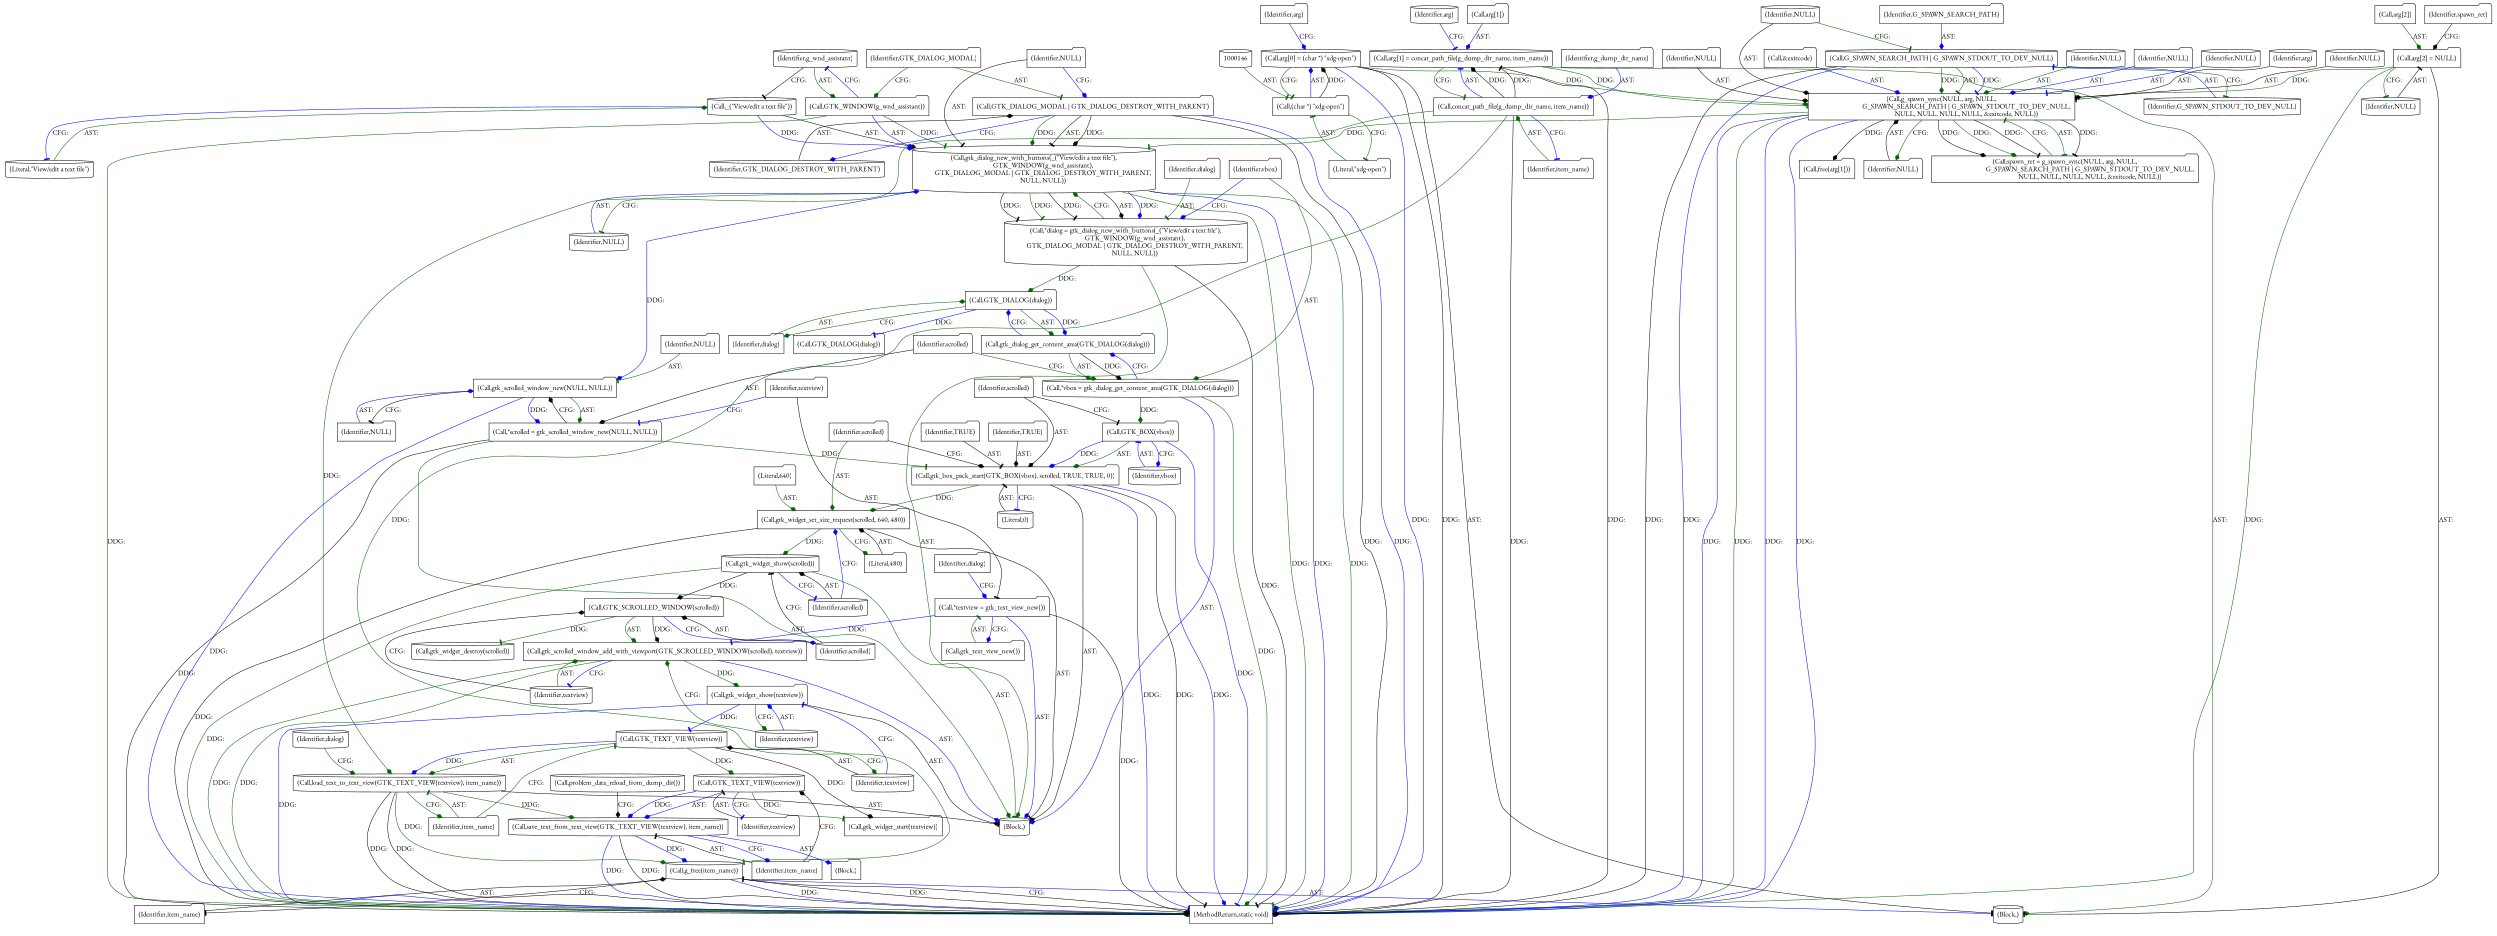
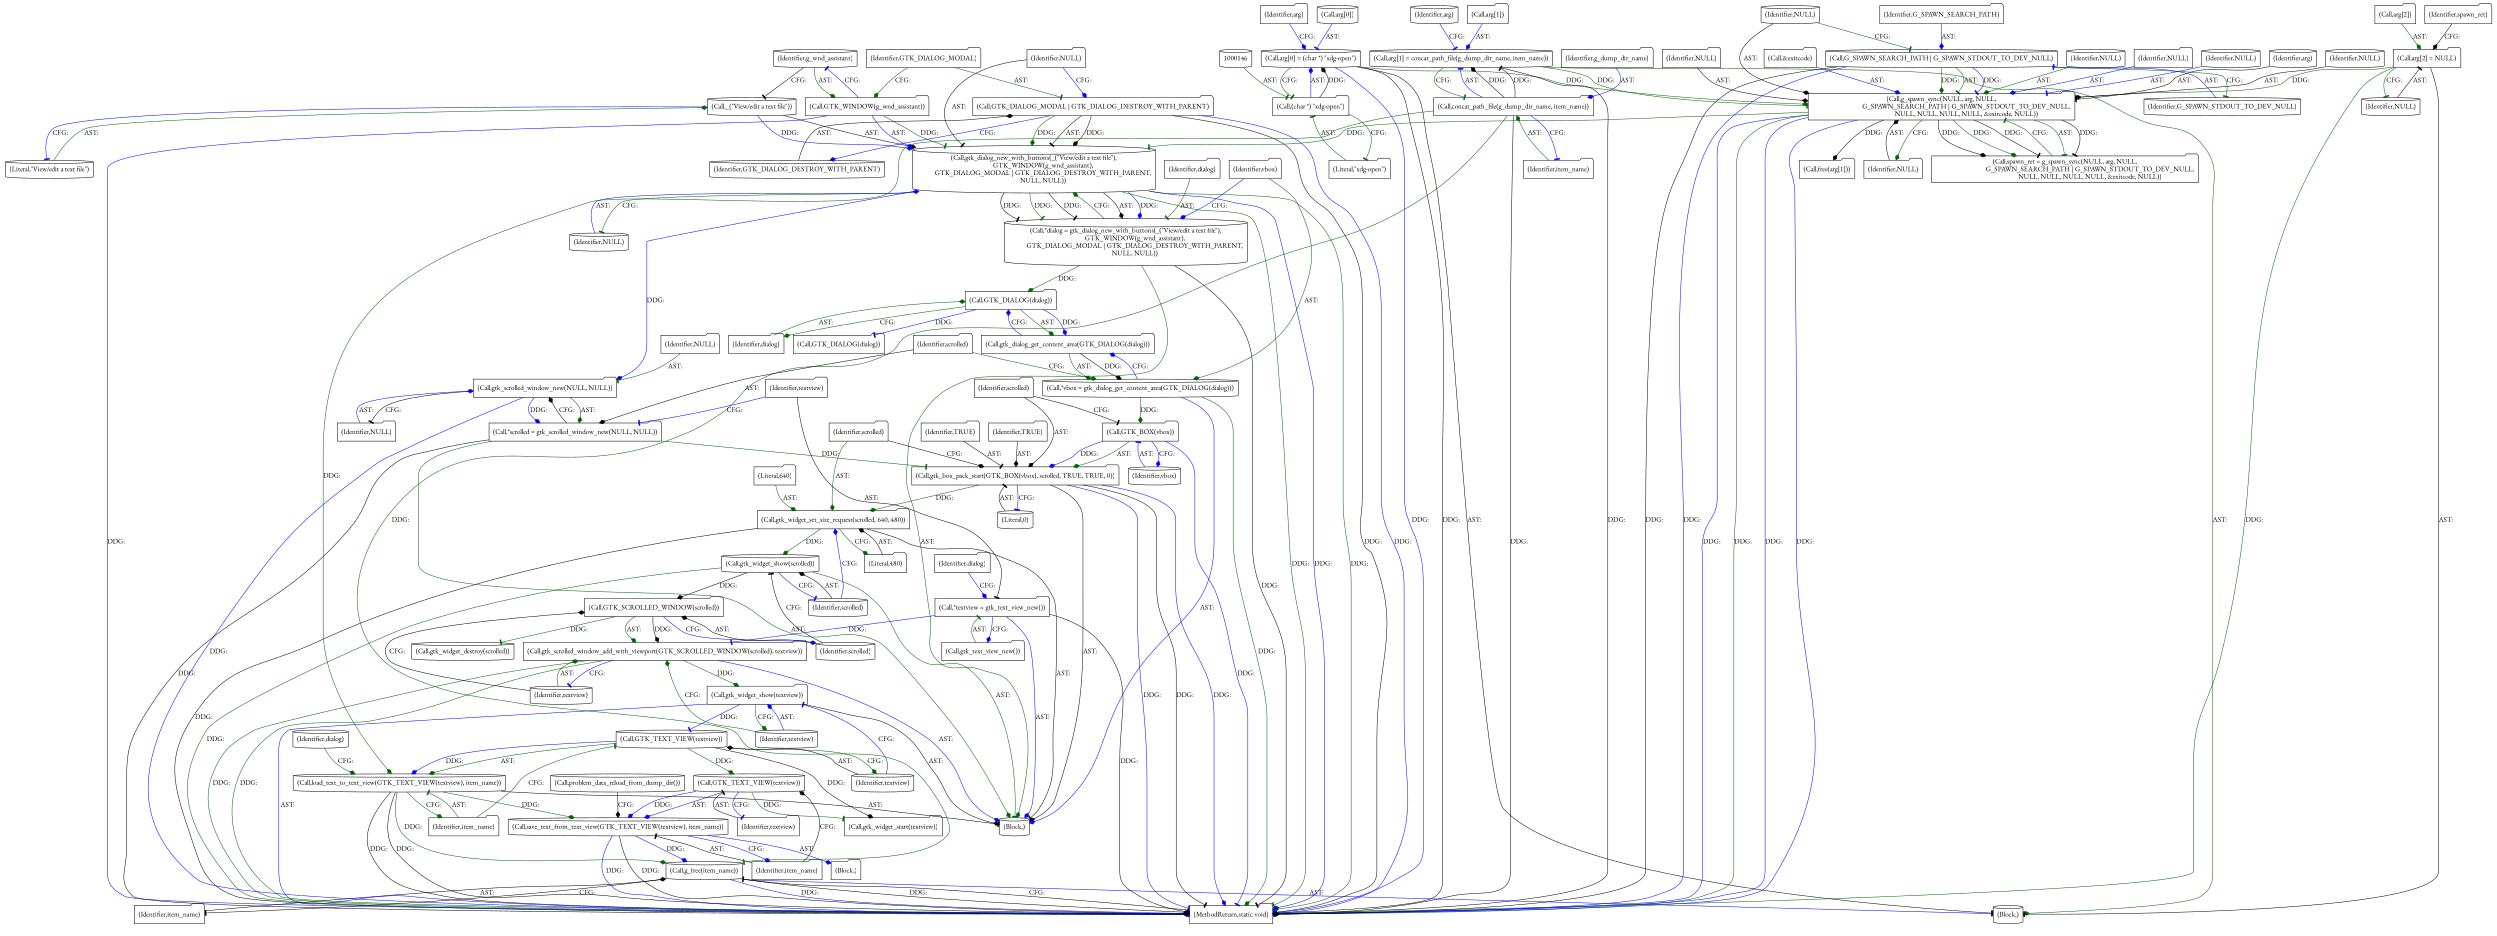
  digraph {
    fontname="EB Garamond"
    node [fontname="EB Garamond" shape=folder]
    edge [arrowhead=diamond color=darkgreen fontname="EB Garamond"]
    n1 [label="(Call,g_free(item_name))" shape=cylinder]
    n2 [label="(Identifier,item_name)"]
    n3 [label="(Block,)" shape=cylinder]
    n4 [label="(MethodReturn,static void)"]
    n5 [label="(Call,save_text_from_text_view(GTK_TEXT_VIEW(textview), item_name))" shape=cylinder]
    n6 [label="(Block,)"]
    n7 [label="(Identifier,item_name)"]
    n8 [label="(Call,GTK_TEXT_VIEW(textview))" shape=cylinder]
    n9 [label="(Call,gtk_widget_start(textview))"]
    n10 [label="(Identifier,textview)"]
    n11 [label="(Call,GTK_TEXT_VIEW(textview))" shape=cylinder]
    n12 [label="(Call,load_text_to_text_view(GTK_TEXT_VIEW(textview), item_name))" shape=cylinder]
    n13 [label="(Identifier,textview)" shape=cylinder]
    n14 [label="(Block,)" shape=cylinder]
    n15 [label="(Identifier,item_name)"]
    n16 [label="(Call,gtk_widget_show(textview))"]
    n17 [label="(Identifier,textview)" shape=cylinder]
    n18 [label="(Call,gtk_scrolled_window_add_with_viewport(GTK_SCROLLED_WINDOW(scrolled), textview))"]
    n19 [label="(Identifier,textview)" shape=cylinder]
    n20 [label="(Call,GTK_SCROLLED_WINDOW(scrolled))"]
    n21 [label="(Call,gtk_widget_destroy(scrolled))" shape=cylinder]
    n22 [label="(Identifier,scrolled)" shape=cylinder]
    n23 [label="(Call,gtk_widget_show(scrolled))" shape=cylinder]
    n24 [label="(Identifier,scrolled)" shape=cylinder]
    n25 [label="(Call,gtk_widget_set_size_request(scrolled, 640, 480))"]
    n26 [label="(Literal,480)"]
    n27 [label="(Call,gtk_box_pack_start(GTK_BOX(vbox), scrolled, TRUE, TRUE, 0))"]
    n28 [label="(Literal,0)" shape=cylinder]
    n29 [label="(Call,GTK_BOX(vbox))"]
    n30 [label="(Identifier,vbox)" shape=cylinder]
    n31 [label="(Call,*vbox = gtk_dialog_get_content_area(GTK_DIALOG(dialog)))" shape=cylinder]
    n32 [label="(Call,gtk_dialog_get_content_area(GTK_DIALOG(dialog)))"]
    n33 [label="(Call,GTK_DIALOG(dialog))"]
    n34 [label="(Identifier,dialog)"]
    n35 [label="(Call,GTK_DIALOG(dialog))"]
    n36 [label="(Call,*dialog = gtk_dialog_new_with_buttons(_(\"View/edit a text file\"),\n            GTK_WINDOW(g_wnd_assistant),\n            GTK_DIALOG_MODAL | GTK_DIALOG_DESTROY_WITH_PARENT,\n            NULL, NULL))" shape=cylinder]
    n37 [label="(Call,gtk_dialog_new_with_buttons(_(\"View/edit a text file\"),\n            GTK_WINDOW(g_wnd_assistant),\n            GTK_DIALOG_MODAL | GTK_DIALOG_DESTROY_WITH_PARENT,\n            NULL, NULL))" shape=cylinder]
    n38 [label="(Call,gtk_scrolled_window_new(NULL, NULL))"]
    n39 [label="(Identifier,NULL)" shape=cylinder]
    n40 [label="(Call,*scrolled = gtk_scrolled_window_new(NULL, NULL))"]
    n41 [label="(Identifier,NULL)"]
    n42 [label="(Call,_(\"View/edit a text file\"))" shape=cylinder]
    n43 [label="(Literal,\"View/edit a text file\")" shape=cylinder]
    n44 [label="(Call,GTK_WINDOW(g_wnd_assistant))"]
    n45 [label="(Identifier,g_wnd_assistant)" shape=cylinder]
    n46 [label="(Call,GTK_DIALOG_MODAL | GTK_DIALOG_DESTROY_WITH_PARENT)"]
    n47 [label="(Identifier,GTK_DIALOG_DESTROY_WITH_PARENT)" shape=cylinder]
    n48 [label="(Call,g_spawn_sync(NULL, arg, NULL,\n                                 G_SPAWN_SEARCH_PATH | G_SPAWN_STDOUT_TO_DEV_NULL,\n                                 NULL, NULL, NULL, NULL, &exitcode, NULL))"]
    n49 [label="(Call,free(arg[1]))"]
    n50 [label="(Identifier,NULL)"]
    n51 [label="(Call,spawn_ret = g_spawn_sync(NULL, arg, NULL,\n                                 G_SPAWN_SEARCH_PATH | G_SPAWN_STDOUT_TO_DEV_NULL,\n                                 NULL, NULL, NULL, NULL, &exitcode, NULL))"]
    n52 [label="(Call,arg[0] = (char *) \"xdg-open\")" shape=cylinder]
    n53 [label="(Call,(char *) \"xdg-open\")"]
    n54 [label="(Literal,\"xdg-open\")"]
    n55 [label="(Call,arg[1] = concat_path_file(g_dump_dir_name, item_name))" shape=cylinder]
    n56 [label="(Call,concat_path_file(g_dump_dir_name, item_name))"]
    n57 [label="(Identifier,item_name)"]
    n58 [label="(Call,arg[2] = NULL)"]
    n59 [label="(Identifier,NULL)" shape=cylinder]
    n60 [label="(Call,G_SPAWN_SEARCH_PATH | G_SPAWN_STDOUT_TO_DEV_NULL)" shape=cylinder]
    n61 [label="(Identifier,G_SPAWN_STDOUT_TO_DEV_NULL)" shape=cylinder]
    n62 [label="(Call,*textview = gtk_text_view_new())"]
    n63 [label="(Call,gtk_text_view_new())"]
    n64 [label="(Identifier,dialog)"]
    n65 [label="(Identifier,scrolled)"]
    n66 [label="(Identifier,TRUE)"]
    n67 [label="(Identifier,NULL)"]
    n68 [label="(Identifier,NULL)" shape=cylinder]
    n69 [label="(Identifier,scrolled)"]
    n70 [label="(Identifier,TRUE)"]
    n71 [label="(Identifier,spawn_ret)"]
    n72 [label="(Identifier,dialog)"]
    n73 [label="(Identifier,arg)" shape=cylinder]
    n74 [label="(Identifier,NULL)" shape=cylinder]
    n75 [label="(Identifier,NULL)"]
    n76 [label="(Call,arg[1])"]
    n77 [label="(Identifier,G_SPAWN_SEARCH_PATH)"]
    n78 [label="(Identifier,NULL)" shape=cylinder]
    n79 [label="(Identifier,dialog)" shape=cylinder]
    n80 [label="(Call,&exitcode)"]
+   n81 [label="(Call,arg[0])" shape=cylinder]
    n82 [label="(Call,problem_data_reload_from_dump_dir())" shape=cylinder]
    n83 [label="(Literal,640)"]
    n84 [label="(Identifier,arg)"]
    n85 [label="(Identifier,vbox)"]
    n86 [label="(Identifier,g_dump_dir_name)"]
    n87 [label="(Identifier,NULL)"]
    n88 [label="(Identifier,NULL)"]
    n89 [label="(Identifier,arg)" shape=cylinder]
    n90 [label="(Identifier,scrolled)"]
    n91 [label="(Identifier,GTK_DIALOG_MODAL)"]
    n92 [label="(Identifier,NULL)" shape=cylinder]
    n93 [label="(Call,arg[2])"]
    n94 [label="(Identifier,textview)"]
    1000146 [shape=cylinder]
    n1 -> n2 [arrowhead=tee color=black label="CFG: "]
    n1 -> n3 [arrowhead=tee color=blue label="AST: "]
    n1 -> n4 [color=blue label="DDG: "]
    n1 -> n4 [color=black label="DDG: "]
    n2 -> n1 [color=black label="AST: "]
    n4 -> n1 [arrowhead=tee color=black label="CFG: "]
    n5 -> n1 [color=blue label="DDG: "]
    n5 -> n4 [color=black label="DDG: "]
    n5 -> n4 [color=blue label="DDG: "]
    n5 -> n6 [color=blue label="AST: "]
    n5 -> n7 [color=blue label="CFG: "]
    n7 -> n5 [arrowhead=tee color=black label="AST: "]
    n7 -> n8 [color=black label="CFG: "]
    n8 -> n5 [color=blue label="AST: "]
    n8 -> n5 [color=blue label="DDG: "]
    n8 -> n9 [arrowhead=tee label="DDG: "]
    n8 -> n10 [arrowhead=tee color=blue label="CFG: "]
    n10 -> n8 [arrowhead=tee color=black label="AST: "]
    n11 -> n8 [label="DDG: "]
    n11 -> n9 [color=black label="DDG: "]
    n11 -> n12 [label="AST: "]
    n11 -> n12 [color=blue label="DDG: "]
    n11 -> n13 [label="CFG: "]
    n12 -> n1 [label="DDG: "]
    n12 -> n4 [color=black label="DDG: "]
    n12 -> n4 [color=black label="DDG: "]
    n12 -> n5 [label="DDG: "]
    n12 -> n14 [arrowhead=tee color=black label="AST: "]
    n12 -> n15 [label="CFG: "]
    n13 -> n11 [color=black label="AST: "]
    n13 -> n16 [arrowhead=tee color=blue label="CFG: "]
    n15 -> n11 [arrowhead=tee label="CFG: "]
    n15 -> n12 [arrowhead=tee label="AST: "]
-   n16 -> n4 [arrowhead=tee color=blue label="DDG: "]
+   n16 -> n4 [arrowhead=tee color=blue label="AST: "]
    n16 -> n11 [arrowhead=tee color=blue label="DDG: "]
    n16 -> n14 [color=black label="AST: "]
    n16 -> n17 [label="CFG: "]
    n17 -> n16 [color=blue label="AST: "]
    n17 -> n18 [label="CFG: "]
    n18 -> n4 [arrowhead=tee label="DDG: "]
    n18 -> n4 [arrowhead=tee label="DDG: "]
    n18 -> n14 [color=blue label="AST: "]
    n18 -> n16 [label="DDG: "]
    n18 -> n19 [arrowhead=tee color=blue label="CFG: "]
    n19 -> n18 [label="AST: "]
    n19 -> n20 [color=black label="CFG: "]
    n20 -> n18 [label="AST: "]
    n20 -> n18 [color=black label="DDG: "]
    n20 -> n21 [arrowhead=tee label="DDG: "]
    n20 -> n22 [color=blue label="CFG: "]
    n22 -> n20 [color=black label="AST: "]
    n22 -> n23 [arrowhead=tee color=black label="CFG: "]
    n23 -> n4 [label="DDG: "]
    n23 -> n14 [arrowhead=tee label="AST: "]
    n23 -> n20 [color=black label="DDG: "]
    n23 -> n24 [arrowhead=tee color=blue label="CFG: "]
    n24 -> n23 [color=black label="AST: "]
    n24 -> n25 [color=blue label="CFG: "]
    n25 -> n4 [arrowhead=tee color=black label="DDG: "]
    n25 -> n14 [arrowhead=tee color=black label="AST: "]
    n25 -> n23 [label="DDG: "]
    n25 -> n26 [label="CFG: "]
    n26 -> n25 [color=black label="AST: "]
    n27 -> n4 [arrowhead=tee color=blue label="DDG: "]
    n27 -> n4 [arrowhead=tee color=black label="DDG: "]
    n27 -> n4 [color=blue label="DDG: "]
    n27 -> n14 [color=black label="AST: "]
    n27 -> n25 [label="DDG: "]
    n27 -> n28 [arrowhead=tee color=blue label="CFG: "]
    n28 -> n27 [arrowhead=tee color=black label="AST: "]
    n29 -> n4 [arrowhead=tee color=blue label="DDG: "]
    n29 -> n27 [label="AST: "]
    n29 -> n27 [color=blue label="DDG: "]
    n29 -> n30 [color=blue label="CFG: "]
    n30 -> n29 [arrowhead=tee color=blue label="AST: "]
    n31 -> n4 [label="DDG: "]
    n31 -> n14 [color=blue label="AST: "]
    n31 -> n29 [label="DDG: "]
    n31 -> n32 [color=blue label="CFG: "]
    n32 -> n31 [label="AST: "]
    n32 -> n31 [color=black label="DDG: "]
    n32 -> n33 [color=blue label="CFG: "]
    n33 -> n32 [label="AST: "]
    n33 -> n32 [color=blue label="DDG: "]
    n33 -> n34 [label="CFG: "]
    n33 -> n35 [arrowhead=tee color=blue label="DDG: "]
    n34 -> n33 [label="AST: "]
    n36 -> n4 [arrowhead=tee color=black label="DDG: "]
    n36 -> n14 [label="AST: "]
    n36 -> n33 [label="DDG: "]
    n36 -> n37 [label="CFG: "]
    n37 -> n4 [label="DDG: "]
    n37 -> n4 [color=blue label="DDG: "]
    n37 -> n4 [arrowhead=tee label="DDG: "]
    n37 -> n36 [color=black label="AST: "]
    n37 -> n36 [color=blue label="DDG: "]
    n37 -> n36 [arrowhead=tee color=black label="DDG: "]
    n37 -> n36 [arrowhead=tee label="DDG: "]
    n37 -> n36 [arrowhead=tee color=black label="DDG: "]
    n37 -> n38 [color=blue label="DDG: "]
    n37 -> n39 [arrowhead=tee label="CFG: "]
    n38 -> n4 [arrowhead=tee color=blue label="DDG: "]
    n38 -> n40 [label="AST: "]
    n38 -> n40 [color=blue label="DDG: "]
    n38 -> n41 [arrowhead=tee color=black label="CFG: "]
    n39 -> n37 [color=blue label="AST: "]
    n40 -> n4 [color=black label="DDG: "]
    n40 -> n14 [label="AST: "]
    n40 -> n27 [arrowhead=tee label="DDG: "]
    n40 -> n38 [color=black label="CFG: "]
    n41 -> n38 [color=blue label="AST: "]
    n42 -> n37 [color=black label="AST: "]
    n42 -> n37 [color=blue label="DDG: "]
    n42 -> n43 [arrowhead=tee color=blue label="CFG: "]
    n43 -> n42 [label="AST: "]
-   n44 -> n4 [arrowhead=tee label="DDG: "]
+   n44 -> n4 [arrowhead=tee color=blue label="DDG: "]
    n44 -> n37 [color=blue label="AST: "]
    n44 -> n37 [arrowhead=tee label="DDG: "]
    n44 -> n45 [arrowhead=tee color=blue label="CFG: "]
    n45 -> n42 [arrowhead=tee color=black label="CFG: "]
    n45 -> n44 [label="AST: "]
    n46 -> n4 [arrowhead=tee color=black label="DDG: "]
    n46 -> n4 [arrowhead=tee color=blue label="DDG: "]
    n46 -> n37 [arrowhead=tee color=black label="AST: "]
    n46 -> n37 [color=black label="DDG: "]
    n46 -> n37 [label="DDG: "]
    n46 -> n47 [color=blue label="CFG: "]
    n47 -> n46 [color=black label="AST: "]
    n48 -> n4 [color=blue label="DDG: "]
    n48 -> n4 [label="DDG: "]
    n48 -> n4 [color=blue label="DDG: "]
    n48 -> n4 [arrowhead=tee color=blue label="DDG: "]
    n48 -> n37 [arrowhead=tee label="DDG: "]
    n48 -> n49 [color=black label="DDG: "]
    n48 -> n50 [label="CFG: "]
    n48 -> n51 [arrowhead=tee label="AST: "]
    n48 -> n51 [arrowhead=tee color=black label="DDG: "]
    n48 -> n51 [color=black label="DDG: "]
    n48 -> n51 [label="DDG: "]
    n48 -> n51 [arrowhead=tee color=black label="DDG: "]
    n50 -> n48 [color=black label="AST: "]
    n51 -> n48 [arrowhead=tee label="CFG: "]
    n52 -> n3 [arrowhead=tee color=black label="AST: "]
    n52 -> n4 [arrowhead=tee color=black label="DDG: "]
    n52 -> n4 [arrowhead=tee color=blue label="DDG: "]
    n52 -> n48 [label="DDG: "]
    n52 -> n53 [arrowhead=tee label="CFG: "]
    n53 -> n52 [color=blue label="AST: "]
    n53 -> n52 [color=black label="DDG: "]
    n53 -> n54 [arrowhead=tee label="CFG: "]
    n54 -> n53 [arrowhead=tee label="AST: "]
    n55 -> n3 [label="AST: "]
    n55 -> n4 [color=black label="DDG: "]
    n55 -> n48 [arrowhead=tee label="DDG: "]
    n55 -> n56 [arrowhead=tee label="CFG: "]
    n56 -> n1 [arrowhead=tee label="DDG: "]
    n56 -> n4 [color=black label="DDG: "]
    n56 -> n12 [label="DDG: "]
    n56 -> n55 [arrowhead=tee color=blue label="AST: "]
    n56 -> n55 [color=black label="DDG: "]
    n56 -> n55 [arrowhead=tee color=black label="DDG: "]
    n56 -> n57 [arrowhead=tee color=blue label="CFG: "]
    n57 -> n56 [label="AST: "]
    n58 -> n3 [arrowhead=tee color=black label="AST: "]
    n58 -> n4 [arrowhead=tee label="DDG: "]
    n58 -> n48 [arrowhead=tee label="DDG: "]
    n58 -> n59 [arrowhead=tee label="CFG: "]
    n59 -> n58 [arrowhead=tee color=black label="AST: "]
    n60 -> n4 [arrowhead=tee color=blue label="DDG: "]
    n60 -> n4 [color=black label="DDG: "]
    n60 -> n48 [arrowhead=tee label="AST: "]
    n60 -> n48 [arrowhead=tee color=blue label="DDG: "]
    n60 -> n48 [label="DDG: "]
    n60 -> n61 [arrowhead=tee label="CFG: "]
    n61 -> n60 [arrowhead=tee color=blue label="AST: "]
    n62 -> n4 [arrowhead=tee color=black label="DDG: "]
    n62 -> n14 [color=blue label="AST: "]
    n62 -> n18 [arrowhead=tee color=blue label="DDG: "]
    n62 -> n63 [color=blue label="CFG: "]
    n63 -> n62 [arrowhead=tee label="AST: "]
    n64 -> n36 [arrowhead=tee label="AST: "]
    n65 -> n25 [label="AST: "]
    n65 -> n27 [color=black label="CFG: "]
    n66 -> n27 [color=black label="AST: "]
    n67 -> n48 [color=blue label="AST: "]
    n68 -> n48 [arrowhead=tee color=blue label="AST: "]
    n69 -> n27 [color=black label="AST: "]
    n69 -> n29 [arrowhead=tee color=black label="CFG: "]
    n70 -> n27 [arrowhead=tee color=black label="AST: "]
    n71 -> n58 [color=black label="CFG: "]
    n72 -> n62 [color=blue label="CFG: "]
    n73 -> n48 [arrowhead=tee color=black label="AST: "]
    n74 -> n48 [color=black label="AST: "]
    n75 -> n48 [color=black label="AST: "]
    n76 -> n55 [color=blue label="AST: "]
    n77 -> n60 [color=blue label="AST: "]
    n78 -> n48 [color=black label="AST: "]
    n78 -> n60 [arrowhead=tee label="CFG: "]
    n79 -> n12 [label="CFG: "]
    n80 -> n48 [color=blue label="AST: "]
+   n81 -> n52 [arrowhead=tee color=blue label="AST: "]
    n82 -> n5 [color=black label="CFG: "]
    n83 -> n25 [label="AST: "]
    n84 -> n52 [color=blue label="CFG: "]
    n85 -> n31 [label="AST: "]
    n85 -> n36 [color=blue label="CFG: "]
    n86 -> n56 [color=blue label="AST: "]
    n87 -> n37 [arrowhead=tee color=black label="AST: "]
    n87 -> n46 [color=blue label="CFG: "]
    n88 -> n38 [arrowhead=tee label="AST: "]
    n89 -> n55 [arrowhead=tee color=blue label="CFG: "]
    n90 -> n31 [label="CFG: "]
    n90 -> n40 [color=black label="AST: "]
    n91 -> n44 [label="CFG: "]
    n91 -> n46 [arrowhead=tee label="AST: "]
    n92 -> n48 [label="AST: "]
    n93 -> n58 [label="AST: "]
    n94 -> n40 [arrowhead=tee color=blue label="CFG: "]
    n94 -> n62 [arrowhead=tee color=black label="AST: "]
    1000146 -> n53 [arrowhead=tee label="AST: "]
  }
